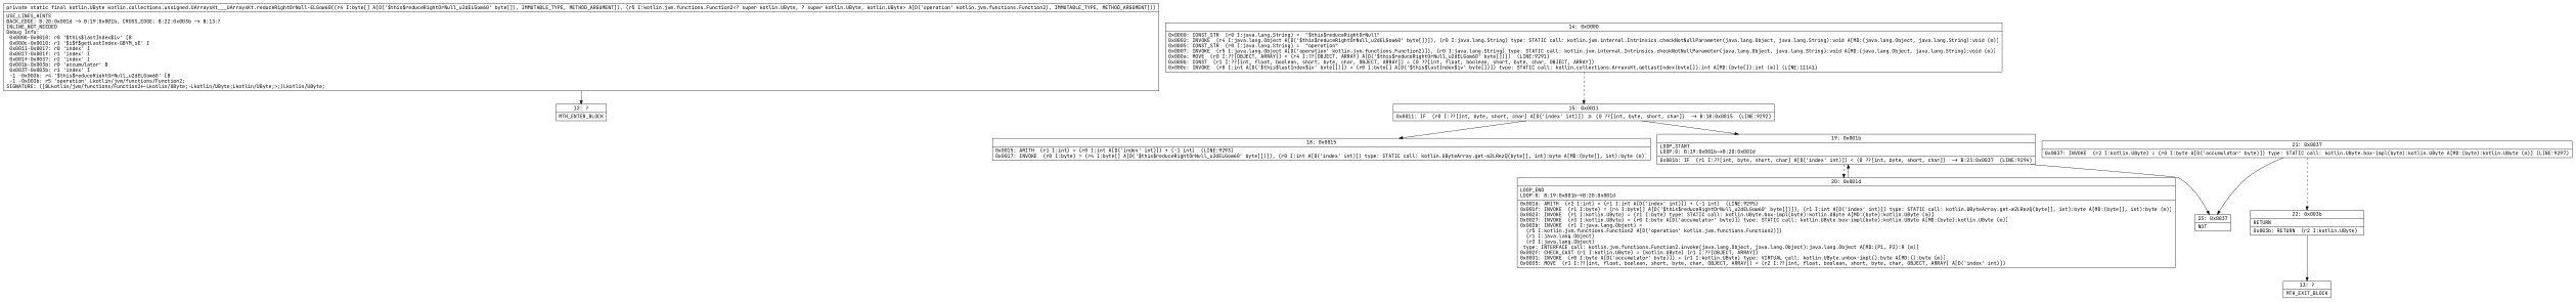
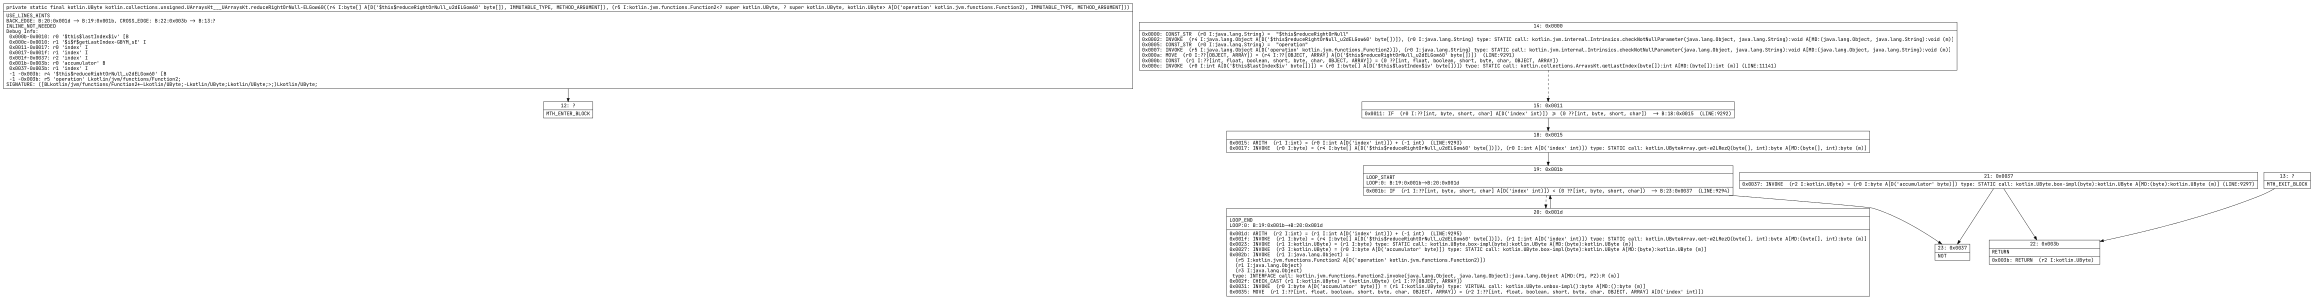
  digraph {
    fontname="JetBrains Mono"
    node [fontname="JetBrains Mono" shape=record]
    edge [fontname="JetBrains Mono"]
    n1 [label="{12\:\ ?|MTH_ENTER_BLOCK\l}"]
    n2 [label="{14\:\ 0x0000|0x0000: CONST_STR  (r0 I:java.lang.String) =  \"$this$reduceRightOrNull\" \l0x0002: INVOKE  (r4 I:java.lang.Object A[D('$this$reduceRightOrNull_u2dELGow60' byte[])]), (r0 I:java.lang.String) type: STATIC call: kotlin.jvm.internal.Intrinsics.checkNotNullParameter(java.lang.Object, java.lang.String):void A[MD:(java.lang.Object, java.lang.String):void (m)]\l0x0005: CONST_STR  (r0 I:java.lang.String) =  \"operation\" \l0x0007: INVOKE  (r5 I:java.lang.Object A[D('operation' kotlin.jvm.functions.Function2)]), (r0 I:java.lang.String) type: STATIC call: kotlin.jvm.internal.Intrinsics.checkNotNullParameter(java.lang.Object, java.lang.String):void A[MD:(java.lang.Object, java.lang.String):void (m)]\l0x000a: MOVE  (r0 I:??[OBJECT, ARRAY]) = (r4 I:??[OBJECT, ARRAY] A[D('$this$reduceRightOrNull_u2dELGow60' byte[])])  (LINE:9291)\l0x000b: CONST  (r1 I:??[int, float, boolean, short, byte, char, OBJECT, ARRAY]) = (0 ??[int, float, boolean, short, byte, char, OBJECT, ARRAY]) \l0x000c: INVOKE  (r0 I:int A[D('$this$lastIndex$iv' byte[])]) = (r0 I:byte[] A[D('$this$lastIndex$iv' byte[])]) type: STATIC call: kotlin.collections.ArraysKt.getLastIndex(byte[]):int A[MD:(byte[]):int (m)] (LINE:11141)\l}"]
    n3 [label="{15\:\ 0x0011|0x0011: IF  (r0 I:??[int, byte, short, char] A[D('index' int)]) \>= (0 ??[int, byte, short, char])  \-\> B:18:0x0015  (LINE:9292)\l}"]
    n4 [label="{18\:\ 0x0015|0x0015: ARITH  (r1 I:int) = (r0 I:int A[D('index' int)]) + (\-1 int)  (LINE:9293)\l0x0017: INVOKE  (r0 I:byte) = (r4 I:byte[] A[D('$this$reduceRightOrNull_u2dELGow60' byte[])]), (r0 I:int A[D('index' int)]) type: STATIC call: kotlin.UByteArray.get\-w2LRezQ(byte[], int):byte A[MD:(byte[], int):byte (m)]\l}"]
    n5 [label="{19\:\ 0x001b|LOOP_START\lLOOP:0: B:19:0x001b\-\>B:20:0x001d\l|0x001b: IF  (r1 I:??[int, byte, short, char] A[D('index' int)]) \< (0 ??[int, byte, short, char])  \-\> B:23:0x0037  (LINE:9294)\l}"]
    n6 [label="{13\:\ ?|MTH_EXIT_BLOCK\l}"]
    n7 [label="{20\:\ 0x001d|LOOP_END\lLOOP:0: B:19:0x001b\-\>B:20:0x001d\l|0x001d: ARITH  (r2 I:int) = (r1 I:int A[D('index' int)]) + (\-1 int)  (LINE:9295)\l0x001f: INVOKE  (r1 I:byte) = (r4 I:byte[] A[D('$this$reduceRightOrNull_u2dELGow60' byte[])]), (r1 I:int A[D('index' int)]) type: STATIC call: kotlin.UByteArray.get\-w2LRezQ(byte[], int):byte A[MD:(byte[], int):byte (m)]\l0x0023: INVOKE  (r1 I:kotlin.UByte) = (r1 I:byte) type: STATIC call: kotlin.UByte.box\-impl(byte):kotlin.UByte A[MD:(byte):kotlin.UByte (m)]\l0x0027: INVOKE  (r3 I:kotlin.UByte) = (r0 I:byte A[D('accumulator' byte)]) type: STATIC call: kotlin.UByte.box\-impl(byte):kotlin.UByte A[MD:(byte):kotlin.UByte (m)]\l0x002b: INVOKE  (r1 I:java.lang.Object) = \l  (r5 I:kotlin.jvm.functions.Function2 A[D('operation' kotlin.jvm.functions.Function2)])\l  (r1 I:java.lang.Object)\l  (r3 I:java.lang.Object)\l type: INTERFACE call: kotlin.jvm.functions.Function2.invoke(java.lang.Object, java.lang.Object):java.lang.Object A[MD:(P1, P2):R (m)]\l0x002f: CHECK_CAST (r1 I:kotlin.UByte) = (kotlin.UByte) (r1 I:??[OBJECT, ARRAY]) \l0x0031: INVOKE  (r0 I:byte A[D('accumulator' byte)]) = (r1 I:kotlin.UByte) type: VIRTUAL call: kotlin.UByte.unbox\-impl():byte A[MD:():byte (m)]\l0x0035: MOVE  (r1 I:??[int, float, boolean, short, byte, char, OBJECT, ARRAY]) = (r2 I:??[int, float, boolean, short, byte, char, OBJECT, ARRAY] A[D('index' int)]) \l}"]
    n8 [label="{23\:\ 0x0037|NOT\l}"]
    n9 [label="{21\:\ 0x0037|0x0037: INVOKE  (r2 I:kotlin.UByte) = (r0 I:byte A[D('accumulator' byte)]) type: STATIC call: kotlin.UByte.box\-impl(byte):kotlin.UByte A[MD:(byte):kotlin.UByte (m)] (LINE:9297)\l}"]
    n10 [label="{22\:\ 0x003b|RETURN\l|0x003b: RETURN  (r2 I:kotlin.UByte) \l}"]
    n11 [label="{private static final kotlin.UByte kotlin.collections.unsigned.UArraysKt___UArraysKt.reduceRightOrNull\-ELGow60((r4 I:byte[] A[D('$this$reduceRightOrNull_u2dELGow60' byte[]), IMMUTABLE_TYPE, METHOD_ARGUMENT]), (r5 I:kotlin.jvm.functions.Function2\<? super kotlin.UByte, ? super kotlin.UByte, kotlin.UByte\> A[D('operation' kotlin.jvm.functions.Function2), IMMUTABLE_TYPE, METHOD_ARGUMENT]))  | USE_LINES_HINTS\lBACK_EDGE: B:20:0x001d \-\> B:19:0x001b, CROSS_EDGE: B:22:0x003b \-\> B:13:?\lINLINE_NOT_NEEDED\lDebug Info:\l  0x000b\-0x0010: r0 '$this$lastIndex$iv' [B\l  0x000c\-0x0010: r1 '$i$f$getLastIndex\-GBYM_sE' I\l  0x0011\-0x0017: r0 'index' I\l  0x0017\-0x001f: r1 'index' I\l  0x001f\-0x0037: r2 'index' I\l  0x001b\-0x003b: r0 'accumulator' B\l  0x0037\-0x003b: r1 'index' I\l  \-1 \-0x003b: r4 '$this$reduceRightOrNull_u2dELGow60' [B\l  \-1 \-0x003b: r5 'operation' Lkotlin\/jvm\/functions\/Function2;\lSIGNATURE: ([BLkotlin\/jvm\/functions\/Function2\<\-Lkotlin\/UByte;\-Lkotlin\/UByte;Lkotlin\/UByte;\>;)Lkotlin\/UByte;\l}"]
    n2 -> n3 [style=dashed]
    n3 -> n4
-   n3 -> n5
+   n4 -> n5
    n5 -> n7 [style=dashed]
    n5 -> n8
    n7 -> n5
    n9 -> n8
-   n9 -> n10 [style=dashed]
-   n10 -> n6
+   n9 -> n10
+   n6 -> n10
    n11 -> n1
  }
